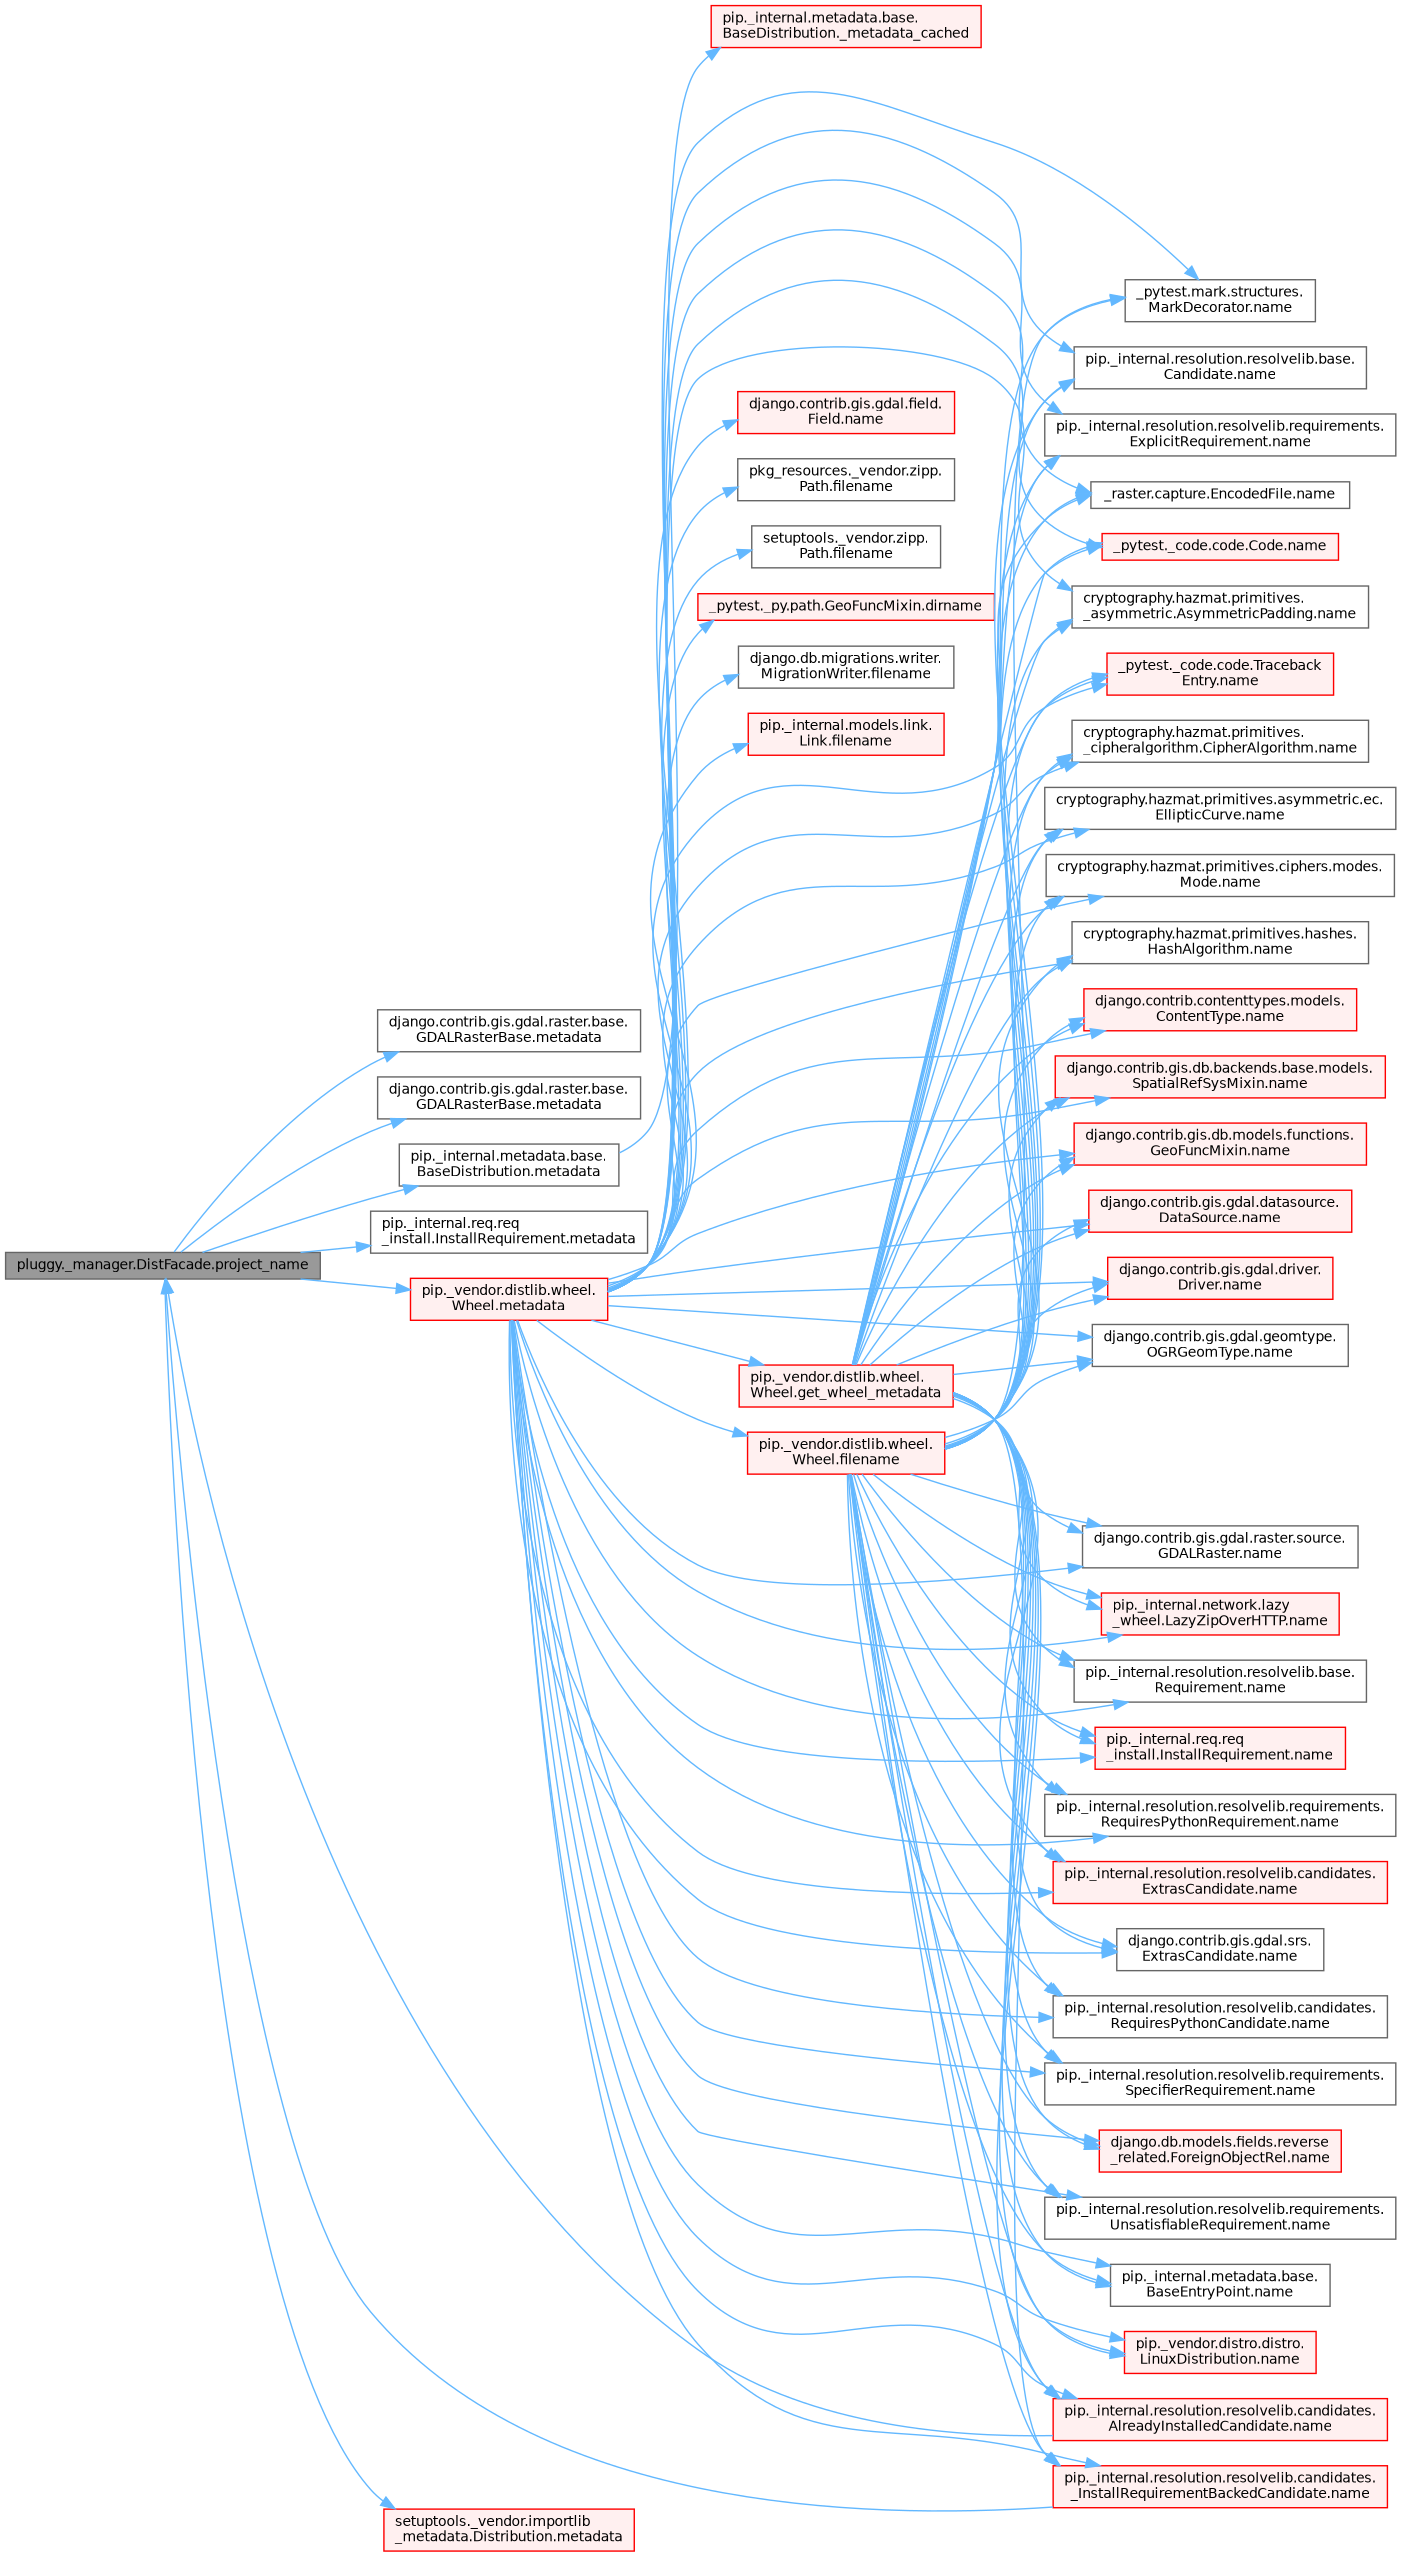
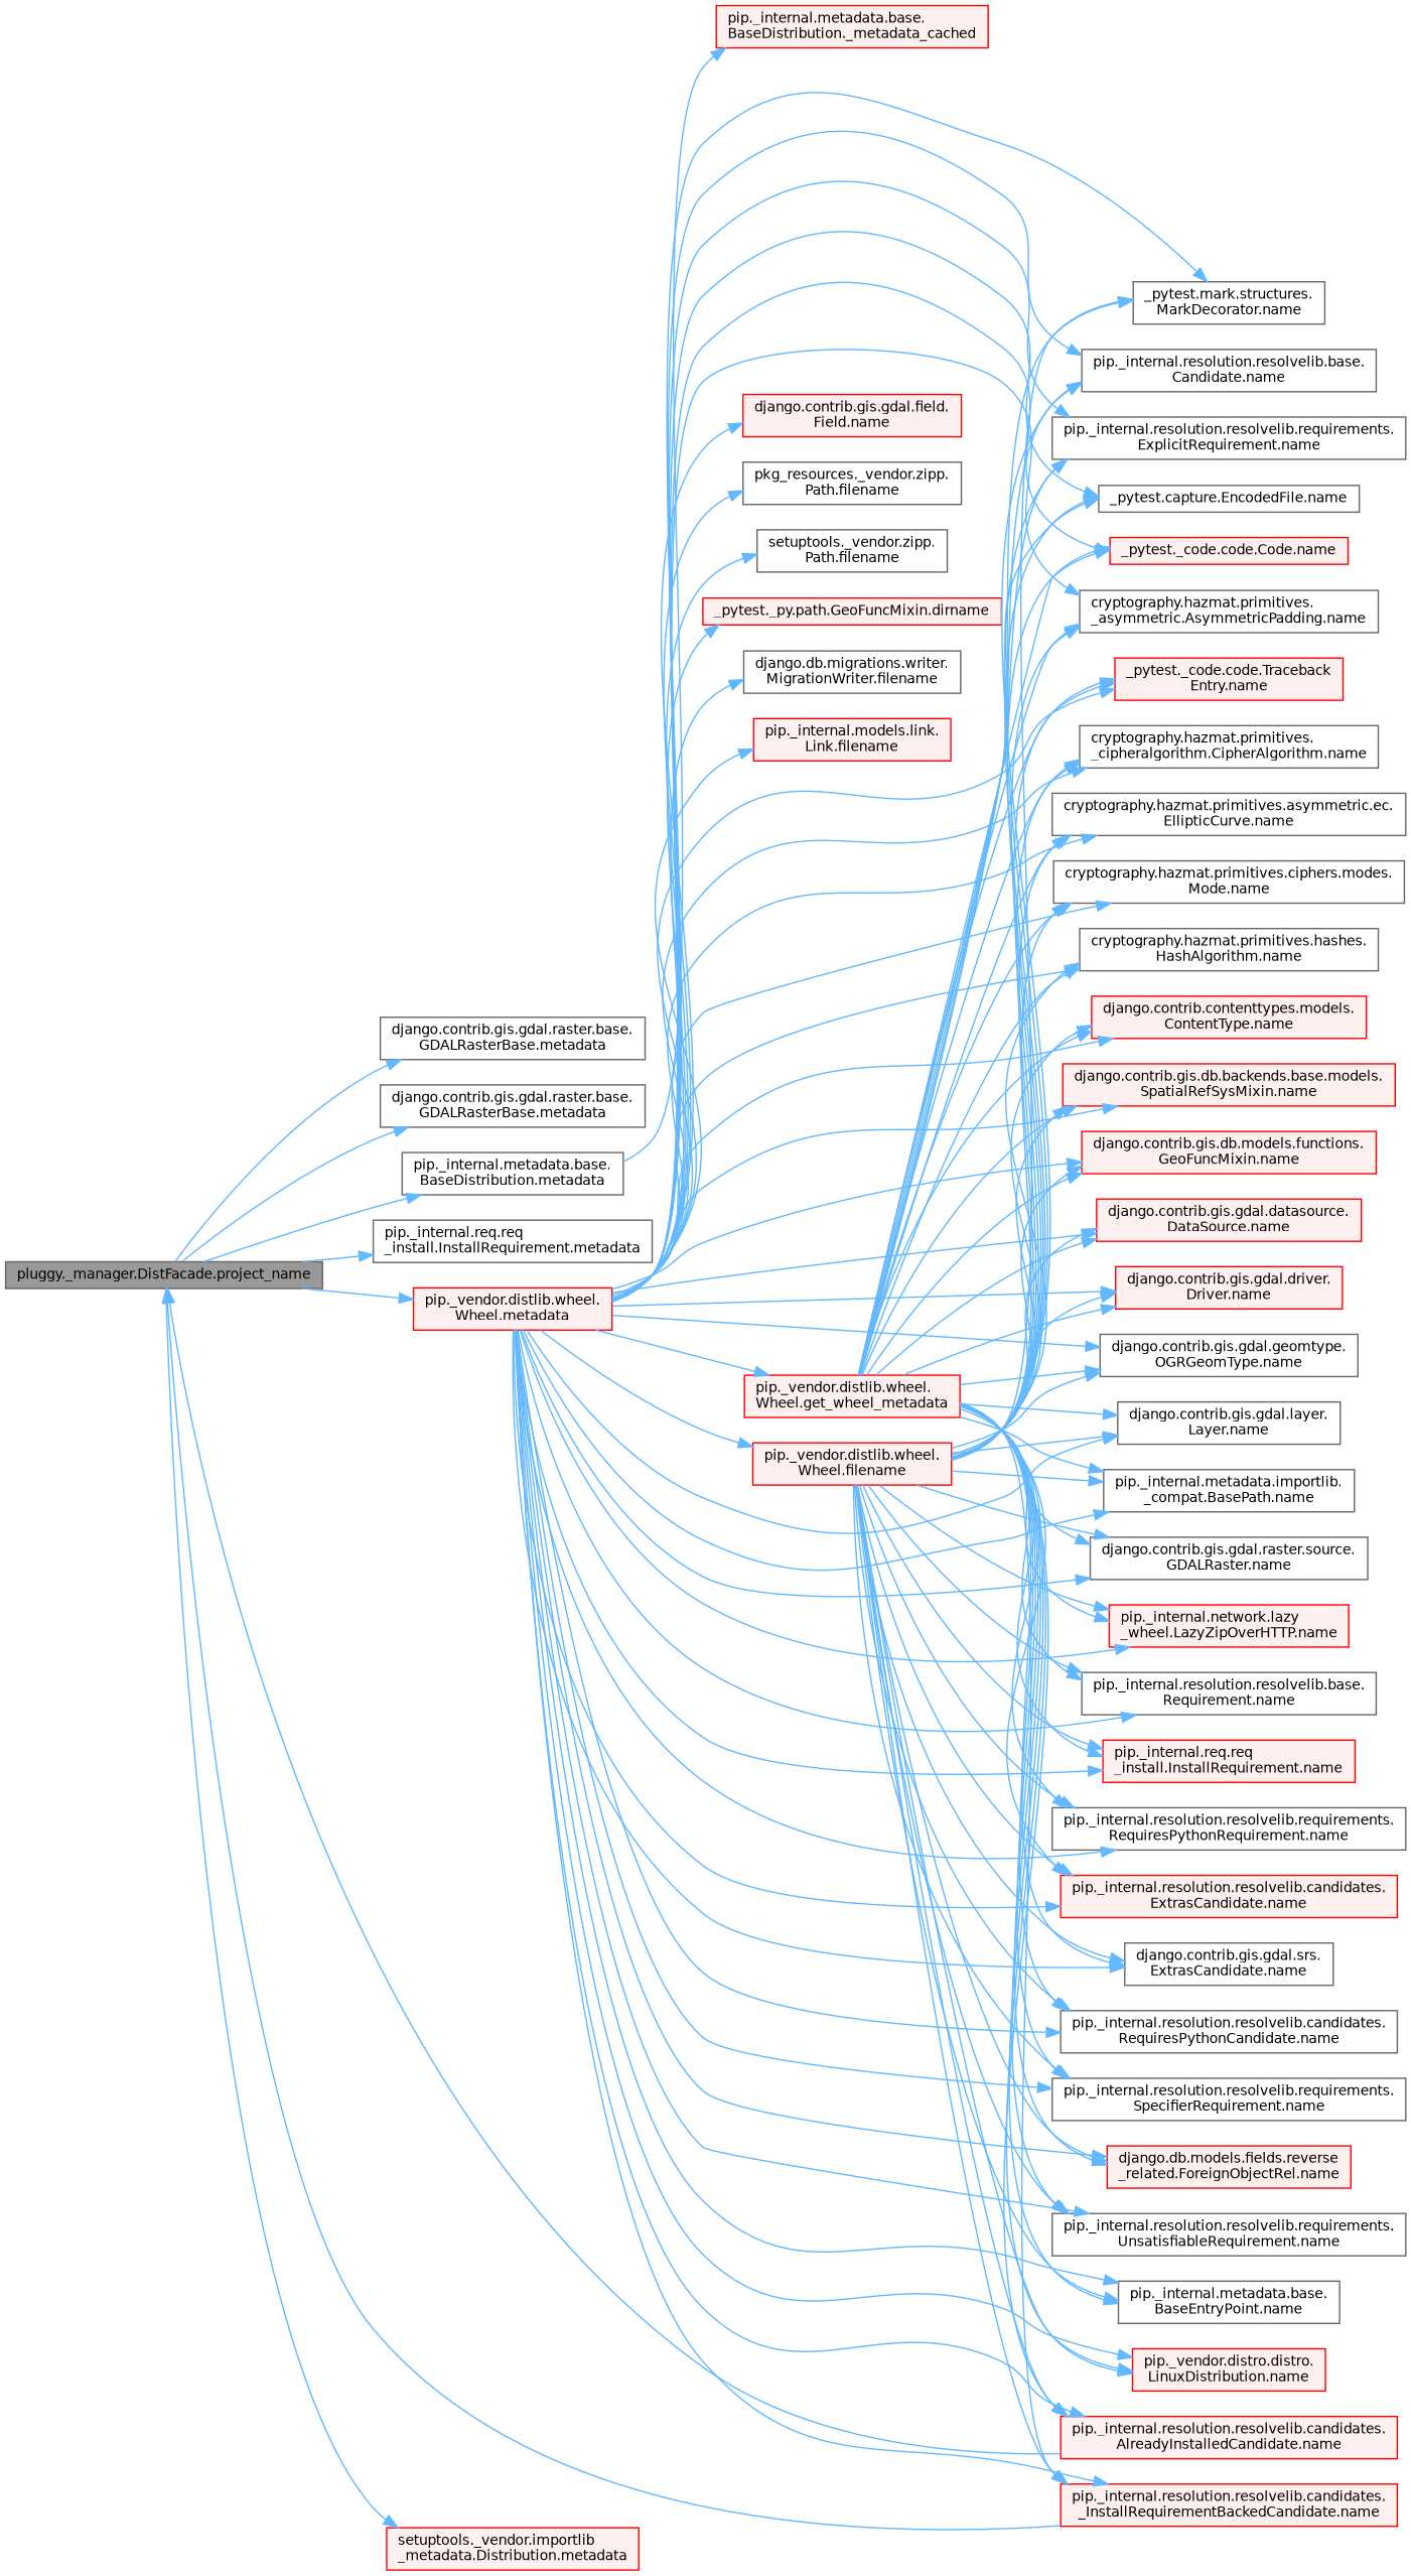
  digraph {
    rankdir=LR
    node [color=grey40 fillcolor=white fontname=Helvetica fontsize=10 shape=box style=filled]
    edge [color=steelblue1 fontname=Helvetica fontsize=10 labelfontname=Helvetica labelfontsize=10 style=solid]
    n1 [color=gray40 fillcolor=grey60 fontcolor=black height=0.2 label="pluggy._manager.DistFacade.project_name" width=0.4]
    n2 [height=0.2 label="django.contrib.gis.gdal.raster.base.\lGDALRasterBase.metadata" width=0.4]
    n3 [height=0.2 label="django.contrib.gis.gdal.raster.base.\lGDALRasterBase.metadata" width=0.4]
    n4 [height=0.2 label="pip._internal.metadata.base.\lBaseDistribution.metadata" width=0.4]
    n5 [height=0.2 label="pip._internal.req.req\l_install.InstallRequirement.metadata" width=0.4]
    n6 [color=red fillcolor="#FFF0F0" height=0.2 label="pip._vendor.distlib.wheel.\lWheel.metadata" width=0.4]
    n7 [color=red fillcolor="#FFF0F0" height=0.2 label="setuptools._vendor.importlib\l_metadata.Distribution.metadata" width=0.4]
    n8 [color=red fillcolor="#FFF0F0" height=0.2 label="pip._internal.metadata.base.\lBaseDistribution._metadata_cached" width=0.4]
    n9 [color=red fillcolor="#FFF0F0" height=0.2 label="_pytest._py.path.GeoFuncMixin.dirname" width=0.4]
    n10 [height=0.2 label="django.db.migrations.writer.\lMigrationWriter.filename" width=0.4]
    n11 [color=red fillcolor="#FFF0F0" height=0.2 label="pip._internal.models.link.\lLink.filename" width=0.4]
    n12 [color=red fillcolor="#FFF0F0" height=0.2 label="pip._vendor.distlib.wheel.\lWheel.filename" width=0.4]
    n13 [color=red fillcolor="#FFF0F0" height=0.2 label="_pytest._code.code.Code.name" width=0.4]
    n14 [color=red fillcolor="#FFF0F0" height=0.2 label="_pytest._code.code.Traceback\lEntry.name" width=0.4]
-   n15 [height=0.2 label="_raster.capture.EncodedFile.name" width=0.4]
+   n15 [height=0.2 label="_pytest.capture.EncodedFile.name" width=0.4]
    n16 [height=0.2 label="_pytest.mark.structures.\lMarkDecorator.name" width=0.4]
    n17 [height=0.2 label="cryptography.hazmat.primitives.\l_asymmetric.AsymmetricPadding.name" width=0.4]
    n18 [height=0.2 label="cryptography.hazmat.primitives.\l_cipheralgorithm.CipherAlgorithm.name" width=0.4]
    n19 [height=0.2 label="cryptography.hazmat.primitives.asymmetric.ec.\lEllipticCurve.name" width=0.4]
    n20 [height=0.2 label="cryptography.hazmat.primitives.ciphers.modes.\lMode.name" width=0.4]
    n21 [height=0.2 label="cryptography.hazmat.primitives.hashes.\lHashAlgorithm.name" width=0.4]
    n22 [color=red fillcolor="#FFF0F0" height=0.2 label="django.contrib.contenttypes.models.\lContentType.name" width=0.4]
    n23 [color=red fillcolor="#FFF0F0" height=0.2 label="django.contrib.gis.db.backends.base.models.\lSpatialRefSysMixin.name" width=0.4]
    n24 [color=red fillcolor="#FFF0F0" height=0.2 label="django.contrib.gis.db.models.functions.\lGeoFuncMixin.name" width=0.4]
    n25 [color=red fillcolor="#FFF0F0" height=0.2 label="django.contrib.gis.gdal.datasource.\lDataSource.name" width=0.4]
    n26 [color=red fillcolor="#FFF0F0" height=0.2 label="django.contrib.gis.gdal.driver.\lDriver.name" width=0.4]
    n27 [color=red fillcolor="#FFF0F0" height=0.2 label="django.contrib.gis.gdal.field.\lField.name" width=0.4]
    n28 [height=0.2 label="django.contrib.gis.gdal.geomtype.\lOGRGeomType.name" width=0.4]
+   n29 [height=0.2 label="django.contrib.gis.gdal.layer.\lLayer.name" width=0.4]
    n30 [height=0.2 label="django.contrib.gis.gdal.raster.source.\lGDALRaster.name" width=0.4]
    n31 [height=0.2 label="django.contrib.gis.gdal.srs.\lExtrasCandidate.name" width=0.4]
    n32 [color=red fillcolor="#FFF0F0" height=0.2 label="django.db.models.fields.reverse\l_related.ForeignObjectRel.name" width=0.4]
    n33 [height=0.2 label="pip._internal.metadata.base.\lBaseEntryPoint.name" width=0.4]
+   n34 [height=0.2 label="pip._internal.metadata.importlib.\l_compat.BasePath.name" width=0.4]
    n35 [color=red fillcolor="#FFF0F0" height=0.2 label="pip._internal.network.lazy\l_wheel.LazyZipOverHTTP.name" width=0.4]
    n36 [color=red fillcolor="#FFF0F0" height=0.2 label="pip._internal.req.req\l_install.InstallRequirement.name" width=0.4]
    n37 [height=0.2 label="pip._internal.resolution.resolvelib.base.\lCandidate.name" width=0.4]
    n38 [height=0.2 label="pip._internal.resolution.resolvelib.base.\lRequirement.name" width=0.4]
    n39 [color=red fillcolor="#FFF0F0" height=0.2 label="pip._internal.resolution.resolvelib.candidates.\l_InstallRequirementBackedCandidate.name" width=0.4]
    n40 [color=red fillcolor="#FFF0F0" height=0.2 label="pip._internal.resolution.resolvelib.candidates.\lAlreadyInstalledCandidate.name" width=0.4]
    n41 [color=red fillcolor="#FFF0F0" height=0.2 label="pip._internal.resolution.resolvelib.candidates.\lExtrasCandidate.name" width=0.4]
    n42 [height=0.2 label="pip._internal.resolution.resolvelib.candidates.\lRequiresPythonCandidate.name" width=0.4]
    n43 [height=0.2 label="pip._internal.resolution.resolvelib.requirements.\lExplicitRequirement.name" width=0.4]
    n44 [height=0.2 label="pip._internal.resolution.resolvelib.requirements.\lRequiresPythonRequirement.name" width=0.4]
    n45 [height=0.2 label="pip._internal.resolution.resolvelib.requirements.\lSpecifierRequirement.name" width=0.4]
    n46 [height=0.2 label="pip._internal.resolution.resolvelib.requirements.\lUnsatisfiableRequirement.name" width=0.4]
    n47 [color=red fillcolor="#FFF0F0" height=0.2 label="pip._vendor.distro.distro.\lLinuxDistribution.name" width=0.4]
    n48 [height=0.2 label="pkg_resources._vendor.zipp.\lPath.filename" width=0.4]
    n49 [height=0.2 label="setuptools._vendor.zipp.\lPath.filename" width=0.4]
    n50 [color=red fillcolor="#FFF0F0" height=0.2 label="pip._vendor.distlib.wheel.\lWheel.get_wheel_metadata" width=0.4]
    n1 -> n2
    n1 -> n3
    n1 -> n4
    n1 -> n5
    n1 -> n6
    n1 -> n7
    n4 -> n8
    n6 -> n9
    n6 -> n10
    n6 -> n11
    n6 -> n12
    n6 -> n13
    n6 -> n14
    n6 -> n15
    n6 -> n16
    n6 -> n17
    n6 -> n18
    n6 -> n19
    n6 -> n20
    n6 -> n21
    n6 -> n22
    n6 -> n23
    n6 -> n24
    n6 -> n25
    n6 -> n26
    n6 -> n27
    n6 -> n28
+   n6 -> n29
    n6 -> n30
    n6 -> n31
    n6 -> n32
    n6 -> n33
+   n6 -> n34
    n6 -> n35
    n6 -> n36
    n6 -> n37
    n6 -> n38
    n6 -> n39
    n6 -> n40
    n6 -> n41
    n6 -> n42
    n6 -> n43
    n6 -> n44
    n6 -> n45
    n6 -> n46
    n6 -> n47
    n6 -> n48
    n6 -> n49
    n6 -> n50
    n12 -> n13
    n12 -> n14
    n12 -> n15
    n12 -> n16
    n12 -> n17
    n12 -> n18
    n12 -> n19
    n12 -> n20
    n12 -> n21
    n12 -> n22
    n12 -> n23
    n12 -> n24
    n12 -> n25
    n12 -> n26
    n12 -> n28
+   n12 -> n29
    n12 -> n30
    n12 -> n31
    n12 -> n32
    n12 -> n33
+   n12 -> n34
    n12 -> n35
    n12 -> n36
    n12 -> n37
    n12 -> n38
    n12 -> n39
    n12 -> n40
    n12 -> n41
    n12 -> n42
    n12 -> n43
    n12 -> n44
    n12 -> n45
    n12 -> n46
    n12 -> n47
    n39 -> n1
    n40 -> n1
    n50 -> n13
    n50 -> n14
    n50 -> n15
    n50 -> n16
    n50 -> n17
    n50 -> n18
    n50 -> n19
    n50 -> n20
    n50 -> n21
    n50 -> n22
    n50 -> n23
    n50 -> n24
    n50 -> n25
    n50 -> n26
    n50 -> n28
+   n50 -> n29
    n50 -> n30
    n50 -> n31
    n50 -> n32
    n50 -> n33
+   n50 -> n34
    n50 -> n35
    n50 -> n36
    n50 -> n37
    n50 -> n38
    n50 -> n39
    n50 -> n40
    n50 -> n41
    n50 -> n42
    n50 -> n43
    n50 -> n44
    n50 -> n45
    n50 -> n46
    n50 -> n47
  }
